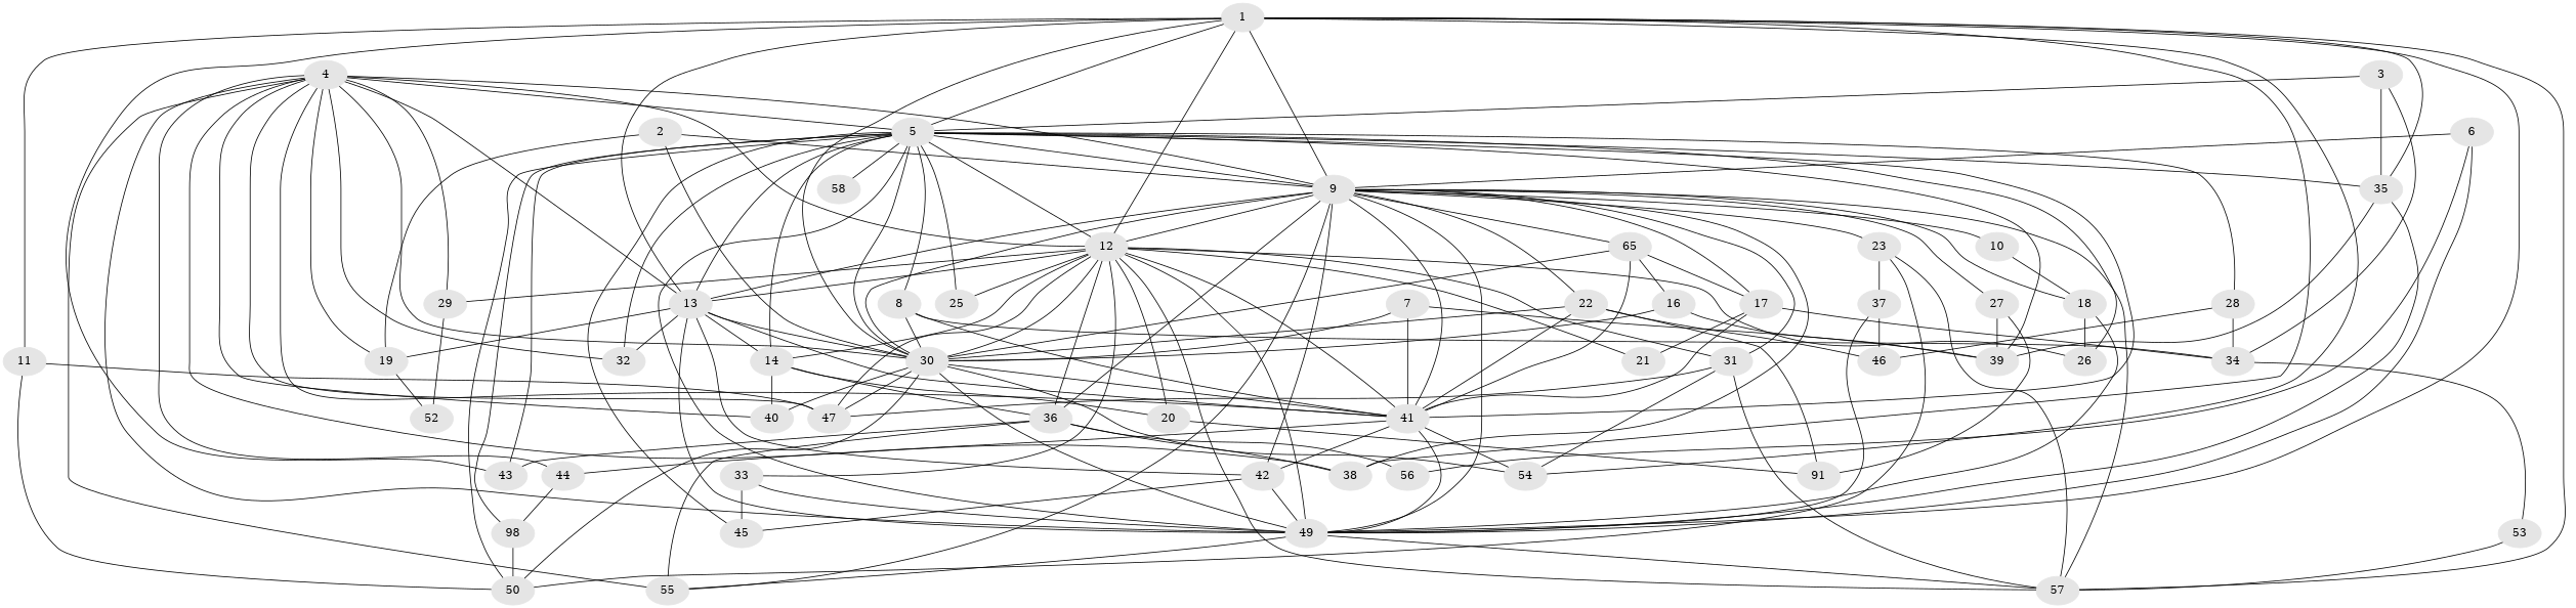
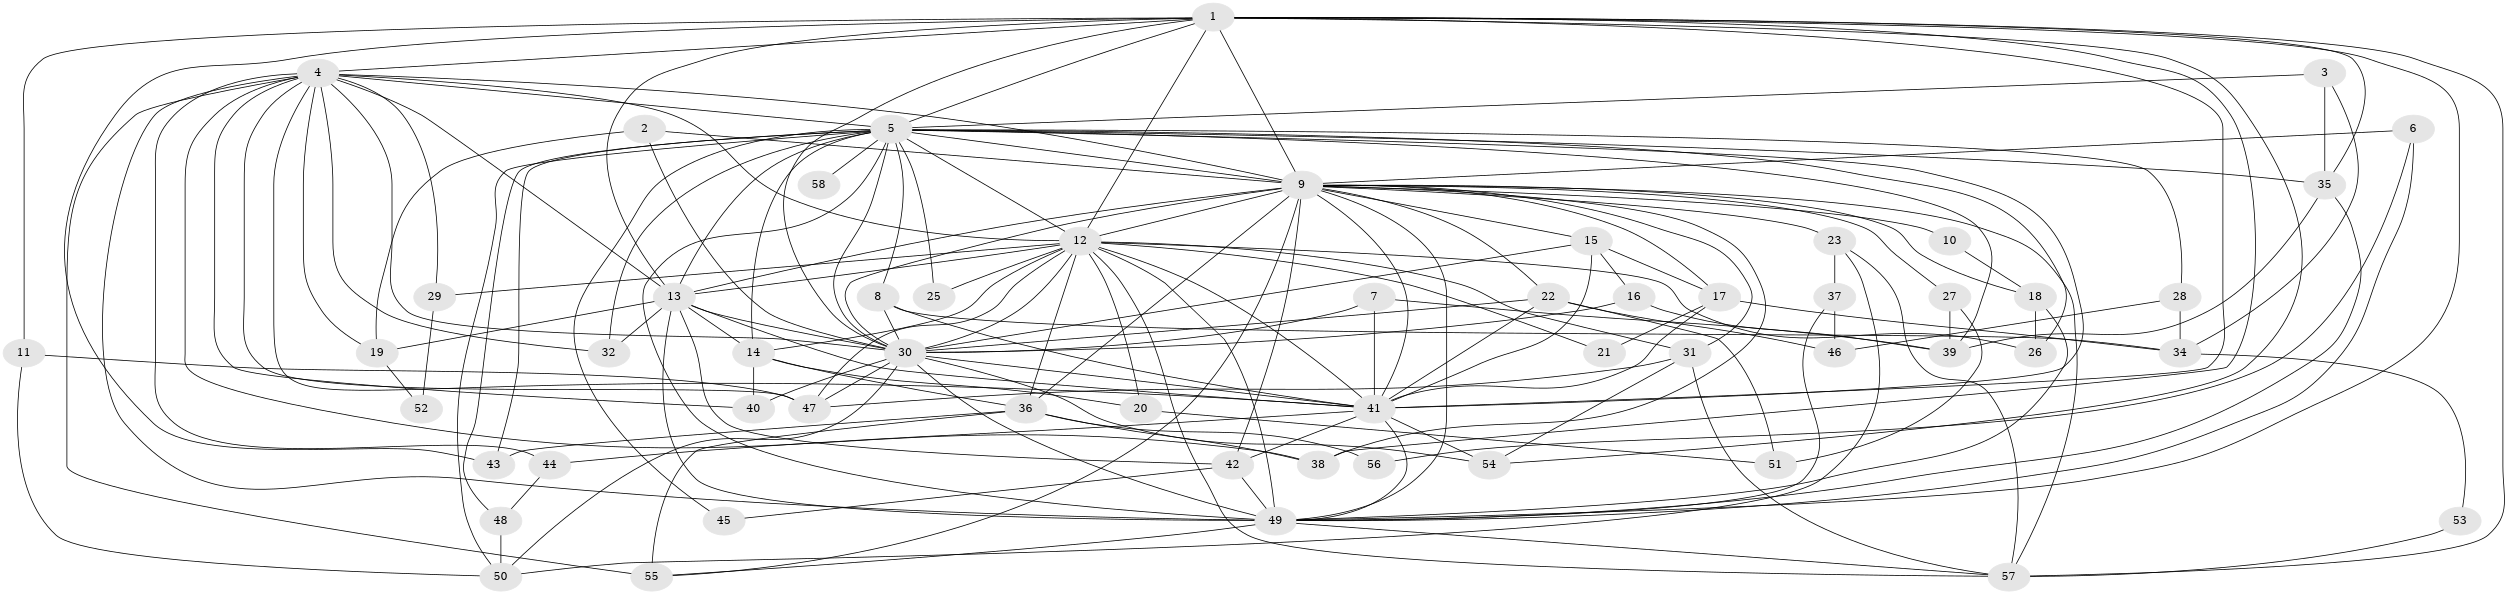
  graph {
    node [color=gray90 style=filled]
    edge [weight=1.0]
    1
    4
    5
    9
    11
    12
    13
    30
    35
    38
    41
    43
    49
    54
    57
    19
    29
    32
    40
    44
    47
    55
    8
    14
    25
    26
    28
    39
    45
-   48 [label=98]
+   48
    50
    58
    10
-   15 [label=65]
+   15
    17
    18
    22
    23
    27
    31
    36
    42
    20
    21
-   33
    2
    52
    3
    34
    53
    46
    6
    56
    7
    16
-   51 [label=91]
+   51
    37
+   1 -- 4 [weight=2.0]
    1 -- 5
    1 -- 9 [weight=2.0]
    1 -- 11
    1 -- 12
    1 -- 13
    1 -- 30
    1 -- 35
    1 -- 38
+   1 -- 41
    1 -- 43
    1 -- 49
    1 -- 54
    1 -- 57
    4 -- 5
    4 -- 9 [weight=2.0]
    4 -- 12
    4 -- 13
    4 -- 30
    4 -- 38
    4 -- 41 [weight=2.0]
    4 -- 49
    4 -- 19
    4 -- 29
    4 -- 32
    4 -- 40
    4 -- 44
    4 -- 47
    4 -- 55 [weight=2.0]
    5 -- 9 [weight=2.0]
    5 -- 12
    5 -- 13
    5 -- 30 [weight=3.0]
    5 -- 35
    5 -- 41
    5 -- 43
    5 -- 49 [weight=3.0]
    5 -- 32
    5 -- 8
    5 -- 14 [weight=2.0]
    5 -- 25
    5 -- 26
    5 -- 28
    5 -- 39
    5 -- 45
    5 -- 48
    5 -- 50
    5 -- 58
    9 -- 12 [weight=2.0]
    9 -- 13 [weight=4.0]
    9 -- 30 [weight=2.0]
    9 -- 38
    9 -- 41 [weight=3.0]
    9 -- 49 [weight=2.0]
    9 -- 57
    9 -- 55
    9 -- 10
    9 -- 15
    9 -- 17
    9 -- 18 [weight=2.0]
    9 -- 22
    9 -- 23
    9 -- 27
    9 -- 31
    9 -- 36
    9 -- 42
    11 -- 47
    11 -- 50
    12 -- 13
    12 -- 30 [weight=2.0]
    12 -- 41
    12 -- 49
    12 -- 57
    12 -- 29 [weight=2.0]
    12 -- 47
    12 -- 14
    12 -- 25
    12 -- 26
    12 -- 31
    12 -- 36
    12 -- 20
    12 -- 21
-   12 -- 33
    13 -- 30
    13 -- 41
    13 -- 49
    13 -- 19
    13 -- 32
    13 -- 14
    13 -- 42
    30 -- 41
    30 -- 49
    30 -- 54
    30 -- 40
    30 -- 47
    30 -- 50
    35 -- 49
    35 -- 39
    41 -- 49
    41 -- 54 [weight=2.0]
    41 -- 44
    41 -- 42
    49 -- 57
    49 -- 55
    19 -- 52
    29 -- 52
    44 -- 48
    8 -- 30
    8 -- 41
    8 -- 34
    14 -- 40
    14 -- 36
    14 -- 20
    28 -- 34
    28 -- 46
    48 -- 50
    10 -- 18
    15 -- 30
    15 -- 41
    15 -- 17
    15 -- 16
    17 -- 41
    17 -- 21
    17 -- 34
    18 -- 49
    18 -- 26
    22 -- 30
    22 -- 41
    22 -- 46
    22 -- 51
    23 -- 57
    23 -- 50
    23 -- 37
    27 -- 39
    27 -- 51
    31 -- 54
    31 -- 57
    31 -- 47
    36 -- 38
    36 -- 43
    36 -- 55
    36 -- 56
    42 -- 49
    42 -- 45
    20 -- 51
-   33 -- 49
-   33 -- 45
    2 -- 9
    2 -- 30
    2 -- 19
    3 -- 5
    3 -- 35
    3 -- 34
    34 -- 53
    53 -- 57
    6 -- 9
    6 -- 49
    6 -- 56
    7 -- 30
    7 -- 41
    7 -- 39
    16 -- 30 [weight=2.0]
    16 -- 39
    37 -- 49
    37 -- 46
  }
